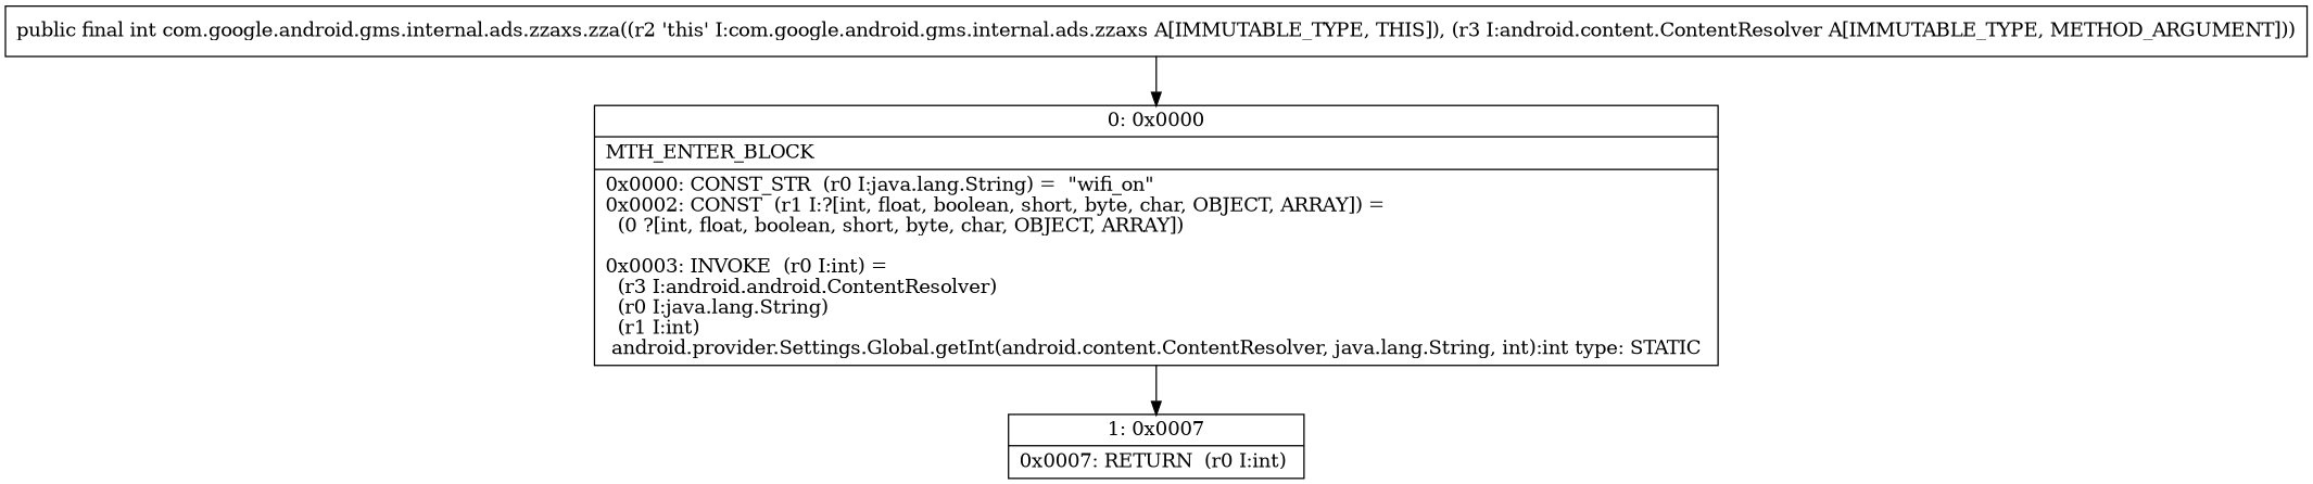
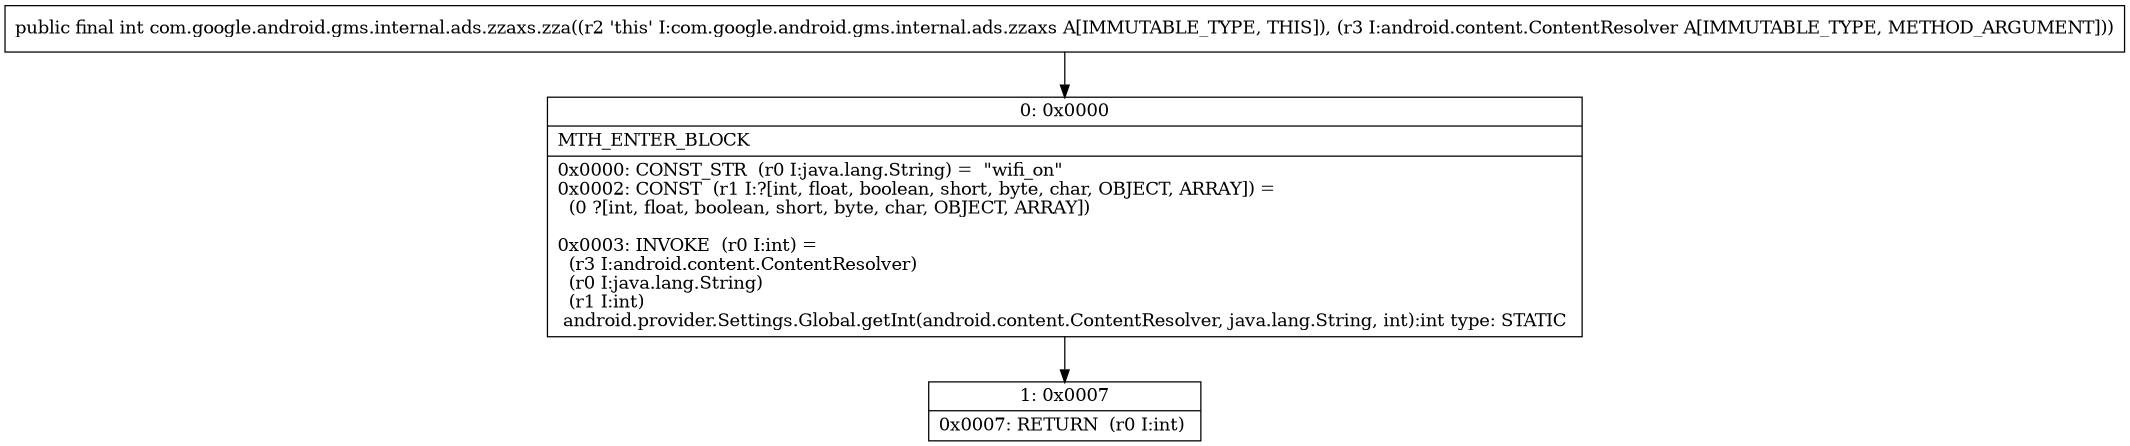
  digraph {
    node [shape=record]
-   n1 [label="{0\:\ 0x0000|MTH_ENTER_BLOCK\l|0x0000: CONST_STR  (r0 I:java.lang.String) =  \"wifi_on\" \l0x0002: CONST  (r1 I:?[int, float, boolean, short, byte, char, OBJECT, ARRAY]) = \l  (0 ?[int, float, boolean, short, byte, char, OBJECT, ARRAY])\l \l0x0003: INVOKE  (r0 I:int) = \l  (r3 I:android.android.ContentResolver)\l  (r0 I:java.lang.String)\l  (r1 I:int)\l android.provider.Settings.Global.getInt(android.content.ContentResolver, java.lang.String, int):int type: STATIC \l}"]
+   n1 [label="{0\:\ 0x0000|MTH_ENTER_BLOCK\l|0x0000: CONST_STR  (r0 I:java.lang.String) =  \"wifi_on\" \l0x0002: CONST  (r1 I:?[int, float, boolean, short, byte, char, OBJECT, ARRAY]) = \l  (0 ?[int, float, boolean, short, byte, char, OBJECT, ARRAY])\l \l0x0003: INVOKE  (r0 I:int) = \l  (r3 I:android.content.ContentResolver)\l  (r0 I:java.lang.String)\l  (r1 I:int)\l android.provider.Settings.Global.getInt(android.content.ContentResolver, java.lang.String, int):int type: STATIC \l}"]
    n2 [label="{1\:\ 0x0007|0x0007: RETURN  (r0 I:int) \l}"]
    n3 [label="{public final int com.google.android.gms.internal.ads.zzaxs.zza((r2 'this' I:com.google.android.gms.internal.ads.zzaxs A[IMMUTABLE_TYPE, THIS]), (r3 I:android.content.ContentResolver A[IMMUTABLE_TYPE, METHOD_ARGUMENT])) }"]
    n1 -> n2
    n3 -> n1
  }
